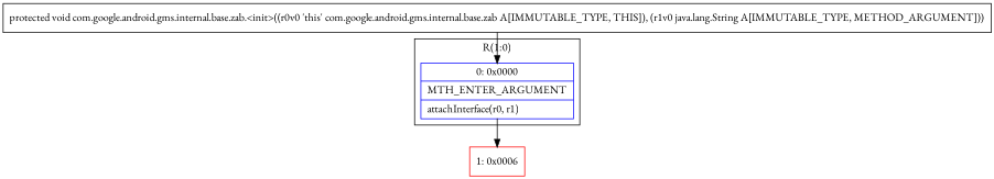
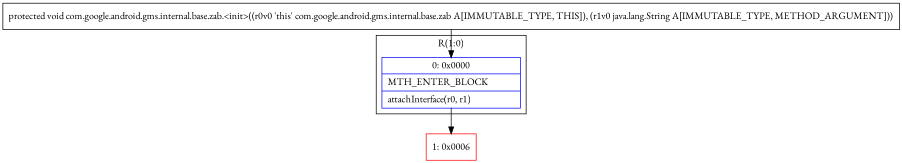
  digraph {
    fontname="EB Garamond"
    node [shape=record fontname="EB Garamond"]
    edge [fontname="EB Garamond"]
-   n1 [color=blue label="{0\:\ 0x0000|MTH_ENTER_ARGUMENT\l|attachInterface(r0, r1)\l}"]
+   n1 [color=blue label="{0\:\ 0x0000|MTH_ENTER_BLOCK\l|attachInterface(r0, r1)\l}"]
    n2 [color=red label="{1\:\ 0x0006}"]
    n3 [label="{protected void com.google.android.gms.internal.base.zab.\<init\>((r0v0 'this' com.google.android.gms.internal.base.zab A[IMMUTABLE_TYPE, THIS]), (r1v0 java.lang.String A[IMMUTABLE_TYPE, METHOD_ARGUMENT])) }"]
    subgraph cluster_1 {
      label="R(1:0)"
      n1
    }
    n1 -> n2
    n3 -> n1
  }
